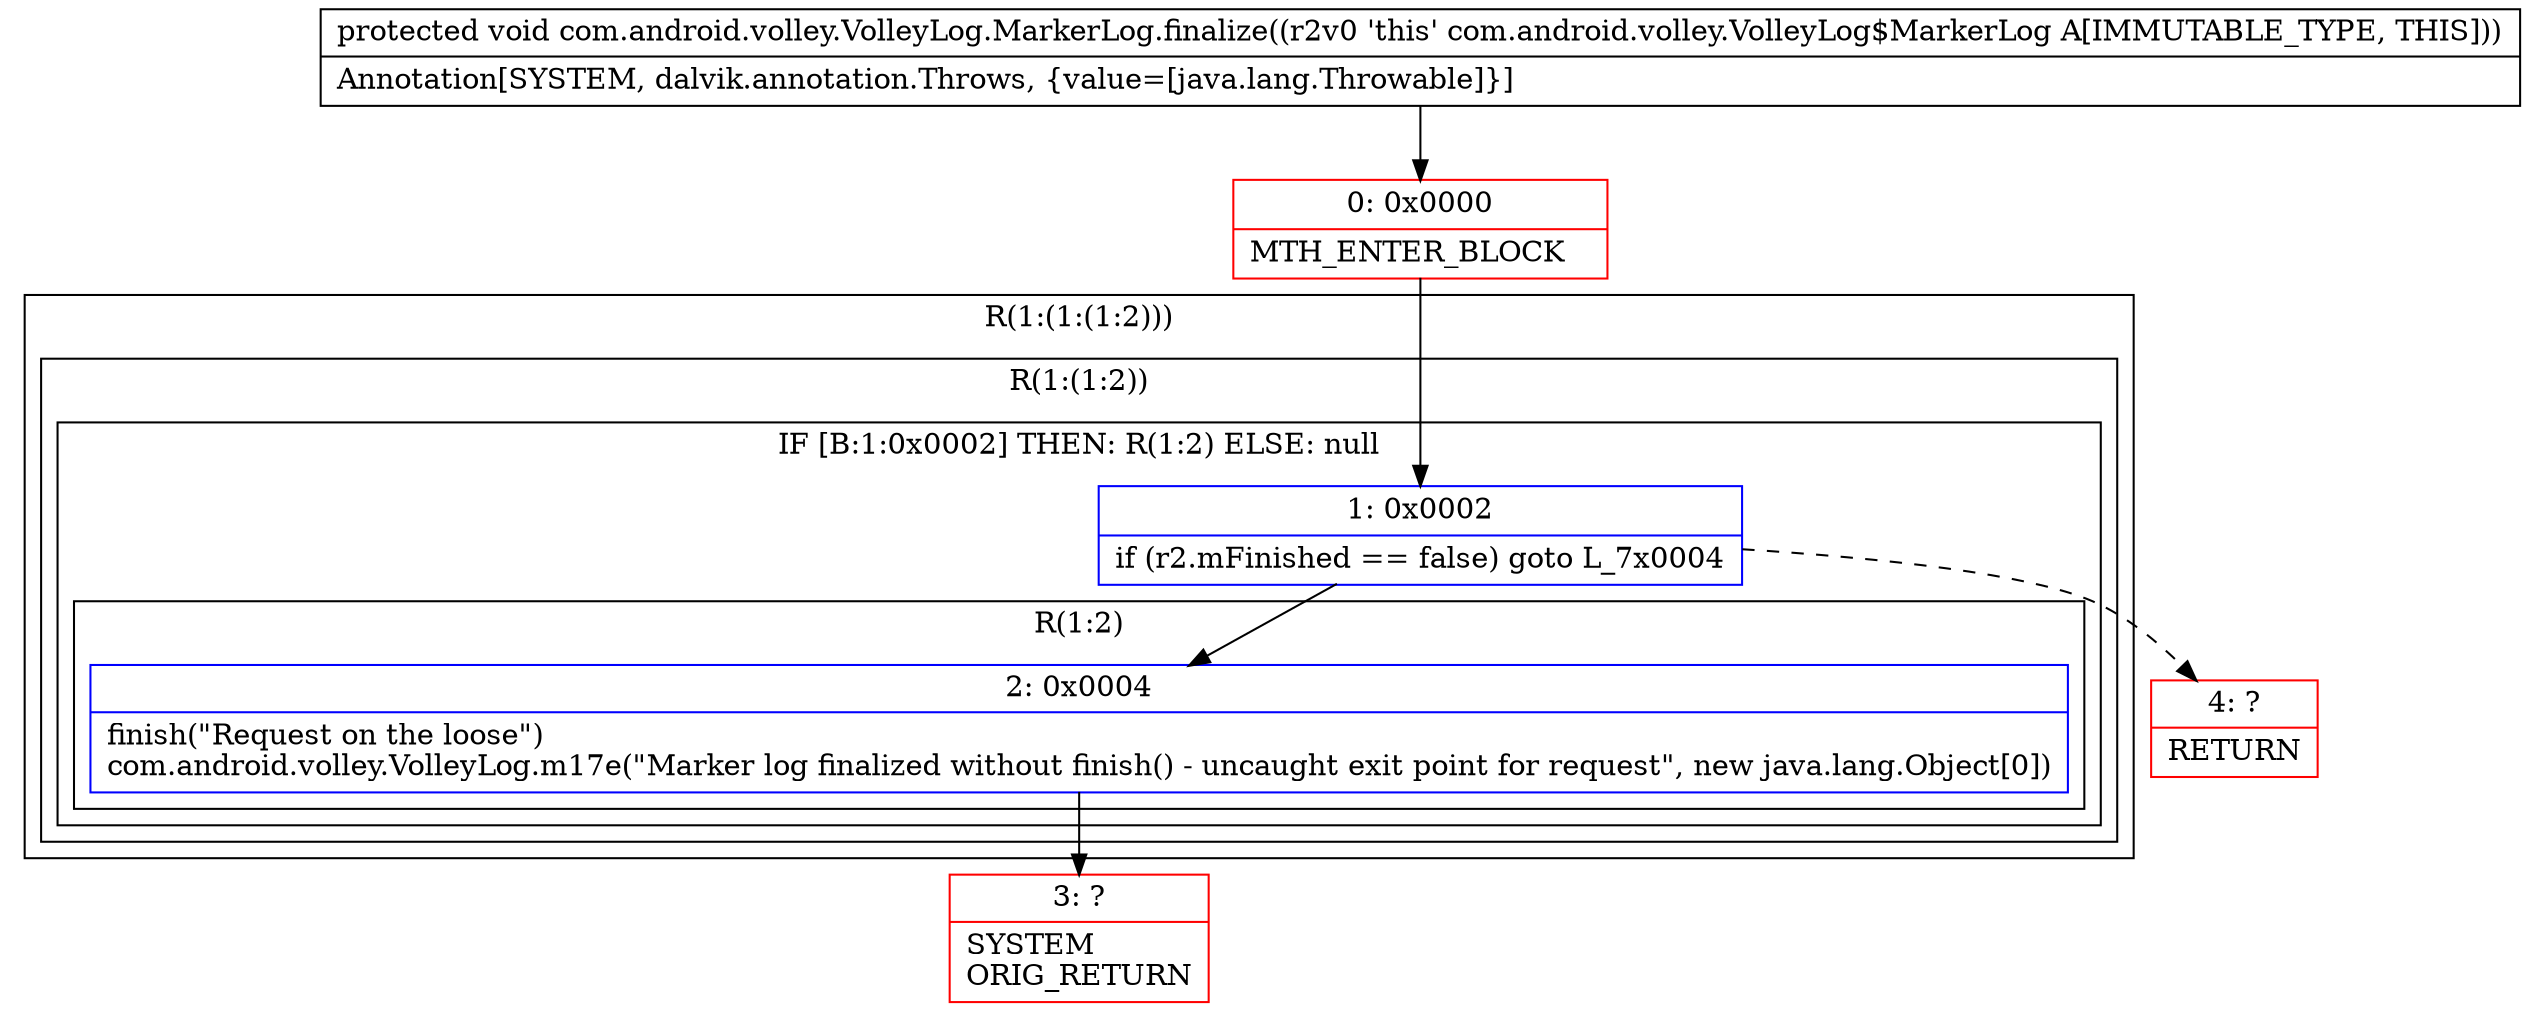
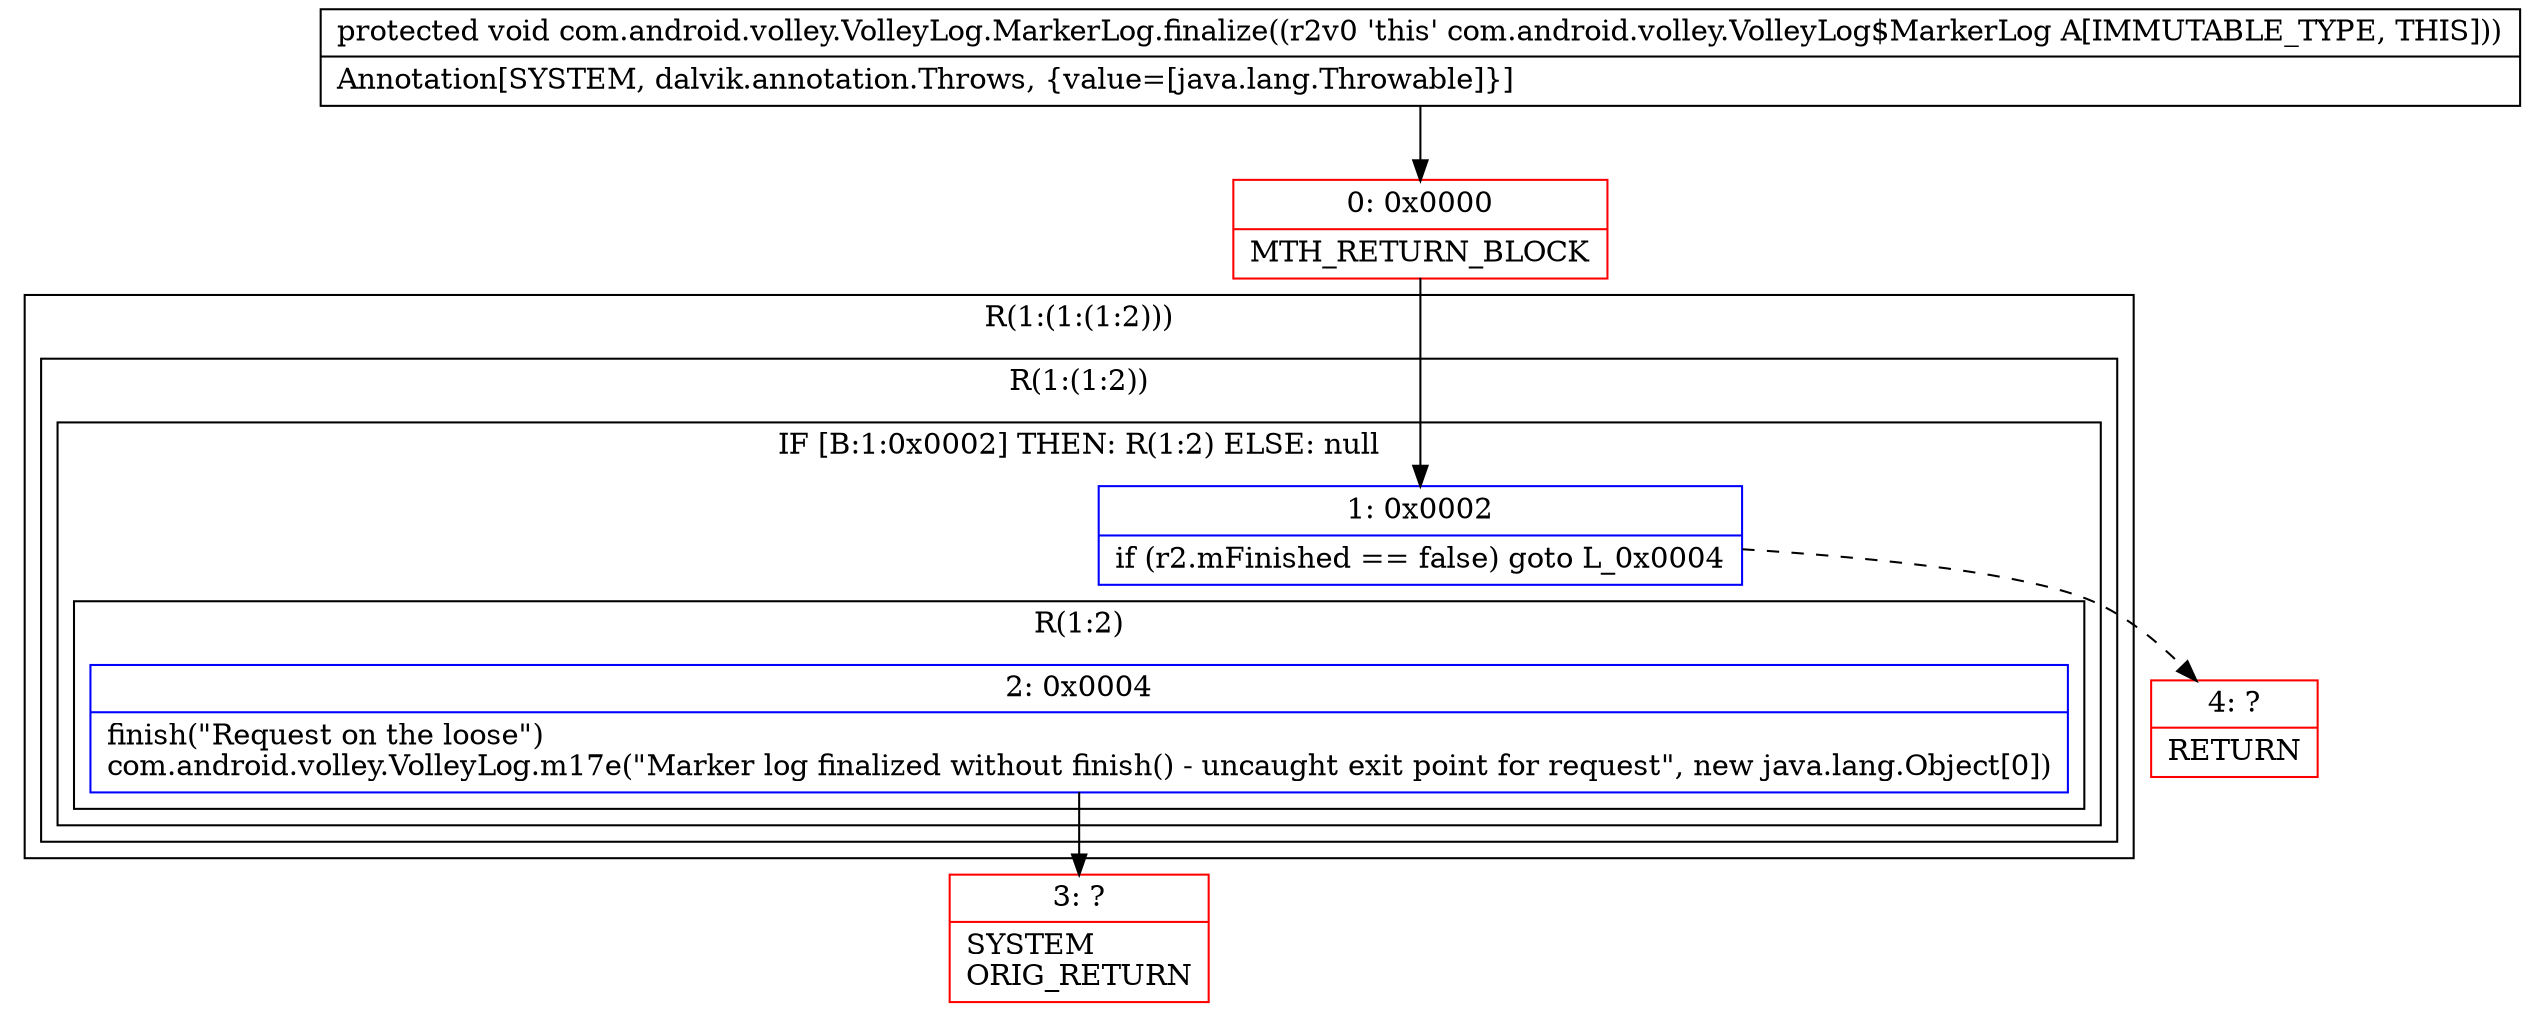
  digraph {
    node [color=red shape=record]
    n1 [color=blue label="{2\:\ 0x0004|finish(\"Request on the loose\")\lcom.android.volley.VolleyLog.m17e(\"Marker log finalized without finish() \- uncaught exit point for request\", new java.lang.Object[0])\l}"]
-   n2 [color=blue label="{1\:\ 0x0002|if (r2.mFinished == false) goto L_7x0004\l}"]
+   n2 [color=blue label="{1\:\ 0x0002|if (r2.mFinished == false) goto L_0x0004\l}"]
    n3 [label="{3\:\ ?|SYSTEM\lORIG_RETURN\l}"]
    n4 [label="{4\:\ ?|RETURN\l}"]
-   n5 [label="{0\:\ 0x0000|MTH_ENTER_BLOCK\l}"]
+   n5 [label="{0\:\ 0x0000|MTH_RETURN_BLOCK\l}"]
    n6 [label="{protected void com.android.volley.VolleyLog.MarkerLog.finalize((r2v0 'this' com.android.volley.VolleyLog$MarkerLog A[IMMUTABLE_TYPE, THIS]))  | Annotation[SYSTEM, dalvik.annotation.Throws, \{value=[java.lang.Throwable]\}]\l}" color=""]
    subgraph cluster_1 {
      label="R(1:(1:(1:2)))"
      subgraph cluster_2 {
        label="R(1:(1:2))"
        subgraph cluster_3 {
          label="IF [B:1:0x0002] THEN: R(1:2) ELSE: null"
          n2
          subgraph cluster_4 {
            label="R(1:2)"
            n1
          }
        }
      }
    }
    n1 -> n3
-   n2 -> n1
    n2 -> n4 [style=dashed]
    n5 -> n2
    n6 -> n5
  }
